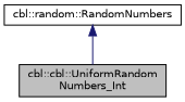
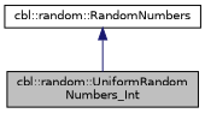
  digraph {
    node [color=black fontname=Helvetica fontsize=10 shape=record style=filled]
-   n1 [fillcolor=grey75 fontcolor=black height=0.2 label="cbl::cbl::UniformRandom\lNumbers_Int" width=0.4]
+   n1 [fillcolor=grey75 fontcolor=black height=0.2 label="cbl::random::UniformRandom\lNumbers_Int" width=0.4]
    n2 [fillcolor=white height=0.2 label="cbl::random::RandomNumbers" width=0.4]
    n2 -> n1 [color=midnightblue dir=back fontname=Helvetica fontsize=10 labelfontname=Helvetica labelfontsize=10 style=solid]
  }
